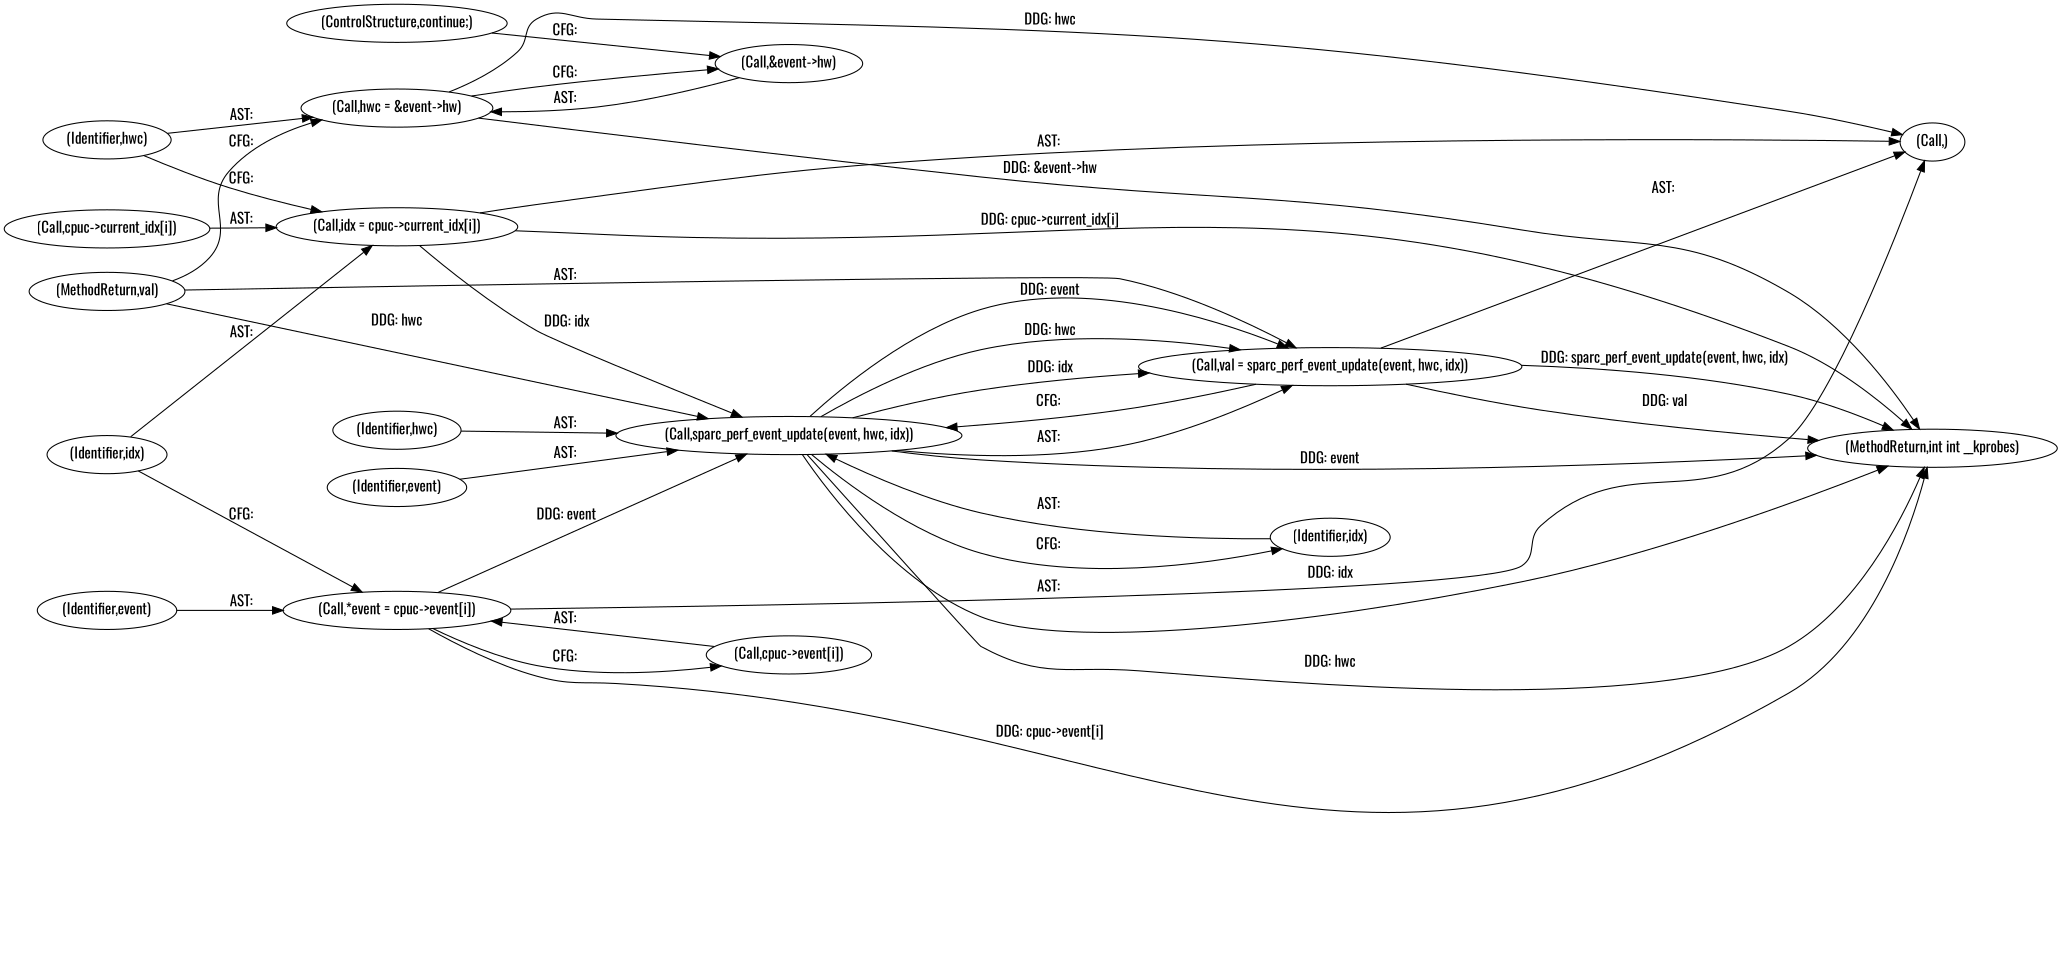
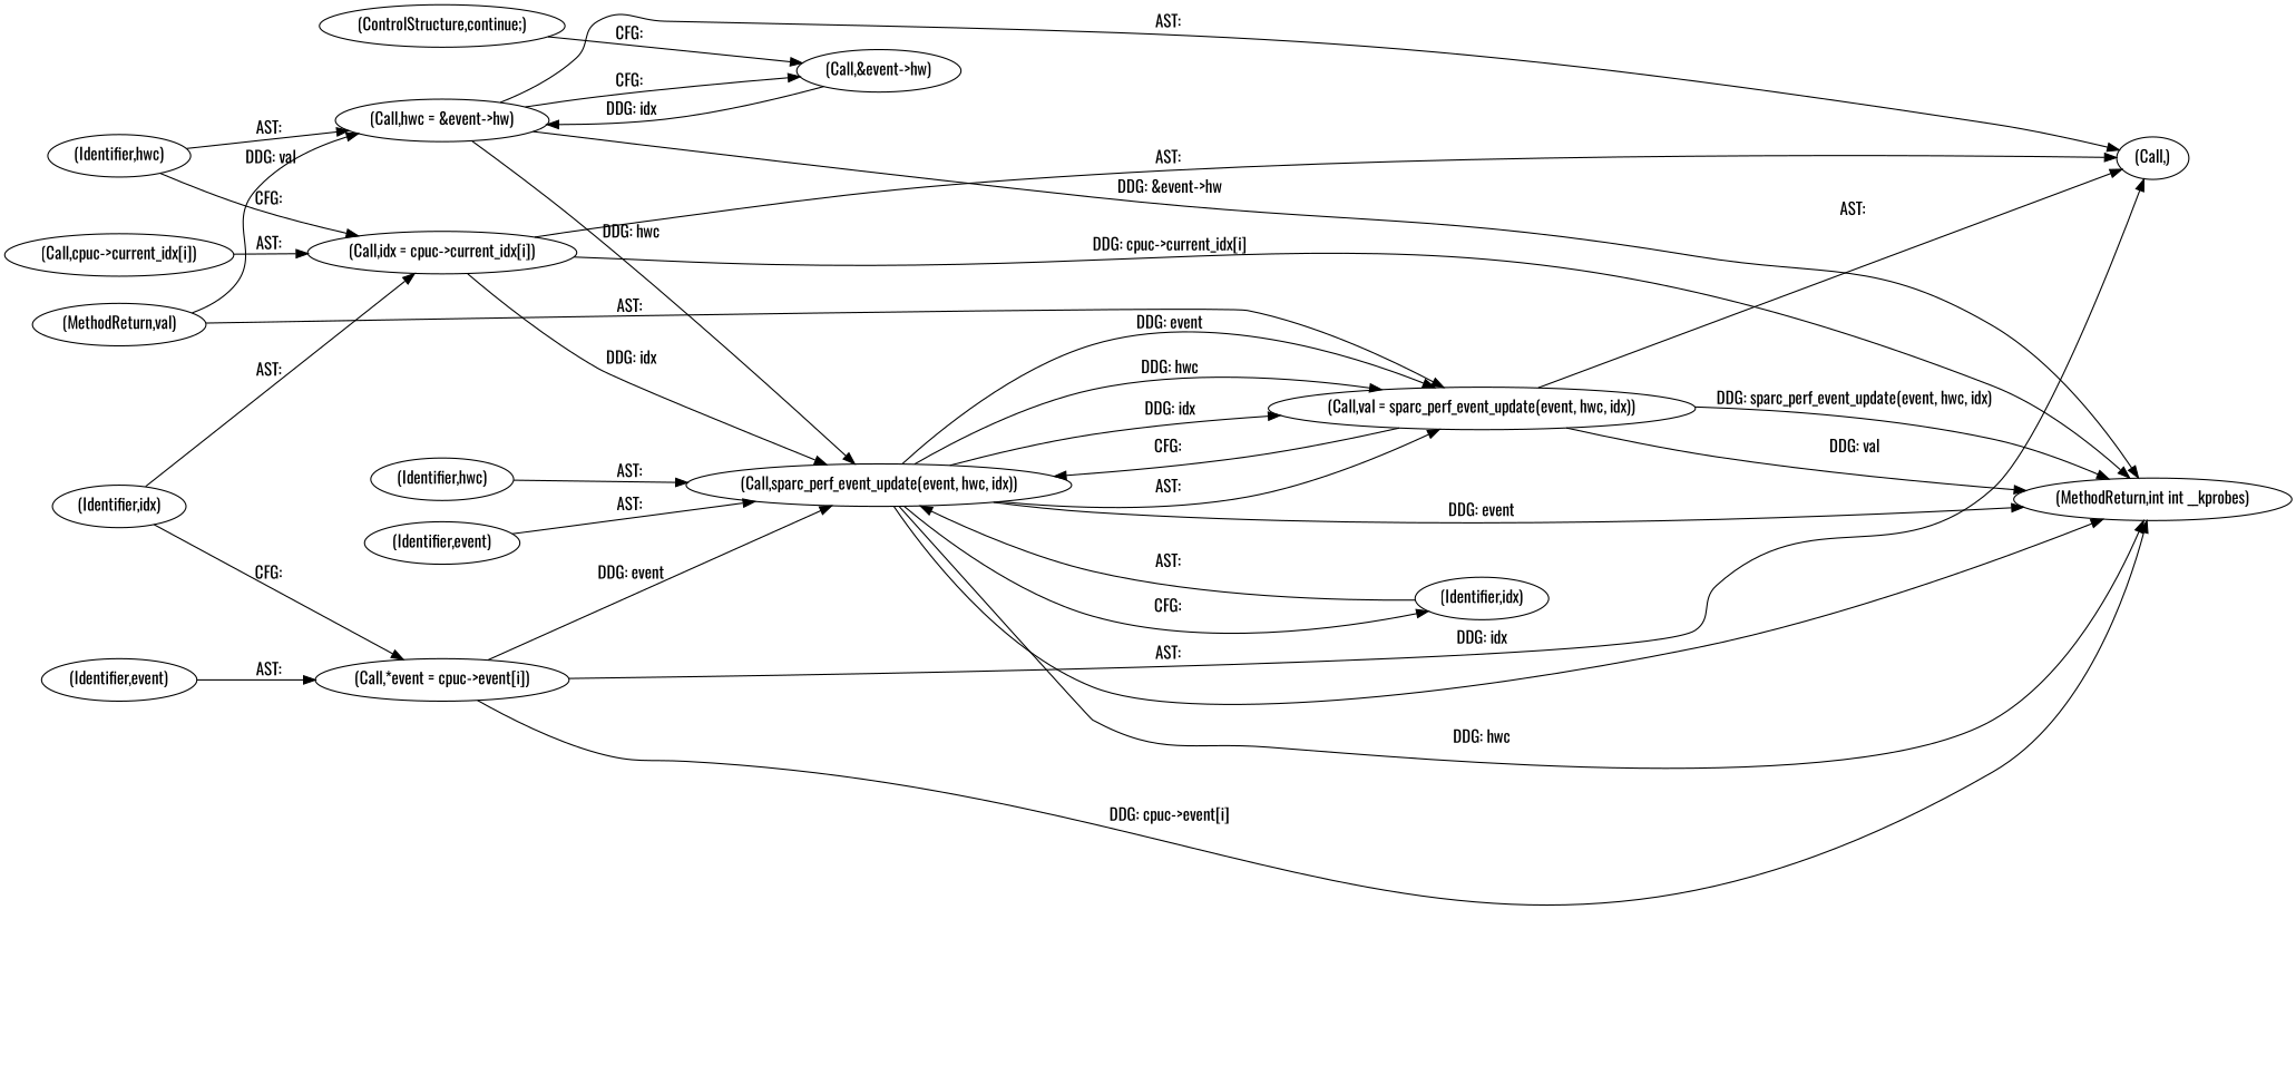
  digraph {
    fontname=Oswald
    rankdir=LR
    node [fontname=Oswald]
    edge [fontname=Oswald]
    n1 [label="(Call,sparc_perf_event_update(event, hwc, idx))"]
    n2 [label="(Call,val = sparc_perf_event_update(event, hwc, idx))"]
    n3 [label="(Identifier,idx)"]
    n4 [label="(MethodReturn,int int __kprobes)"]
    n5 [label="(Call,)"]
    n6 [label="(Call,*event = cpuc->event[i])"]
-   n7 [label="(Call,cpuc->event[i])"]
    n8 [label="(Call,hwc = &event->hw)"]
    n9 [label="(Call,&event->hw)"]
    n10 [label="(Call,idx = cpuc->current_idx[i])"]
    n11 [label="(Call,cpuc->current_idx[i])"]
    n12 [label="(Identifier,event)"]
    n13 [label="(Identifier,hwc)"]
    n14 [label="(Identifier,event)"]
    n15 [label="(Identifier,idx)"]
    n16 [label="(MethodReturn,val)"]
    n17 [label="(ControlStructure,continue;)"]
    n18 [label="(Identifier,hwc)"]
    n1 -> n2 [label="AST: "]
    n1 -> n2 [label="DDG: event"]
    n1 -> n2 [label="DDG: hwc"]
    n1 -> n2 [label="DDG: idx"]
    n1 -> n3 [label="CFG: "]
    n1 -> n4 [label="DDG: event"]
    n1 -> n4 [label="DDG: hwc"]
    n1 -> n4 [label="DDG: idx"]
    n2 -> n1 [label="CFG: "]
    n2 -> n4 [label="DDG: val"]
    n2 -> n4 [label="DDG: sparc_perf_event_update(event, hwc, idx)"]
    n2 -> n5 [label="AST: "]
    n3 -> n1 [label="AST: "]
    n6 -> n1 [label="DDG: event"]
    n6 -> n4 [label="DDG: cpuc->event[i]"]
    n6 -> n5 [label="AST: "]
-   n6 -> n7 [label="CFG: "]
-   n7 -> n6 [label="AST: "]
-   n16 -> n1 [label="DDG: hwc"]
+   n8 -> n1 [label="DDG: hwc"]
    n8 -> n4 [label="DDG: &event->hw"]
-   n8 -> n5 [label="DDG: hwc"]
+   n8 -> n5 [label="AST: "]
    n8 -> n9 [label="CFG: "]
-   n9 -> n8 [label="AST: "]
+   n9 -> n8 [label="DDG: idx"]
    n10 -> n1 [label="DDG: idx"]
    n10 -> n4 [label="DDG: cpuc->current_idx[i]"]
    n10 -> n5 [label="AST: "]
    n11 -> n10 [label="AST: "]
    n12 -> n1 [label="AST: "]
    n13 -> n8 [label="AST: "]
    n13 -> n10 [label="CFG: "]
    n14 -> n6 [label="AST: "]
    n15 -> n6 [label="CFG: "]
    n15 -> n10 [label="AST: "]
    n16 -> n2 [label="AST: "]
-   n16 -> n8 [label="CFG: "]
+   n16 -> n8 [label="DDG: val"]
    n17 -> n9 [label="CFG: "]
    n18 -> n1 [label="AST: "]
  }
